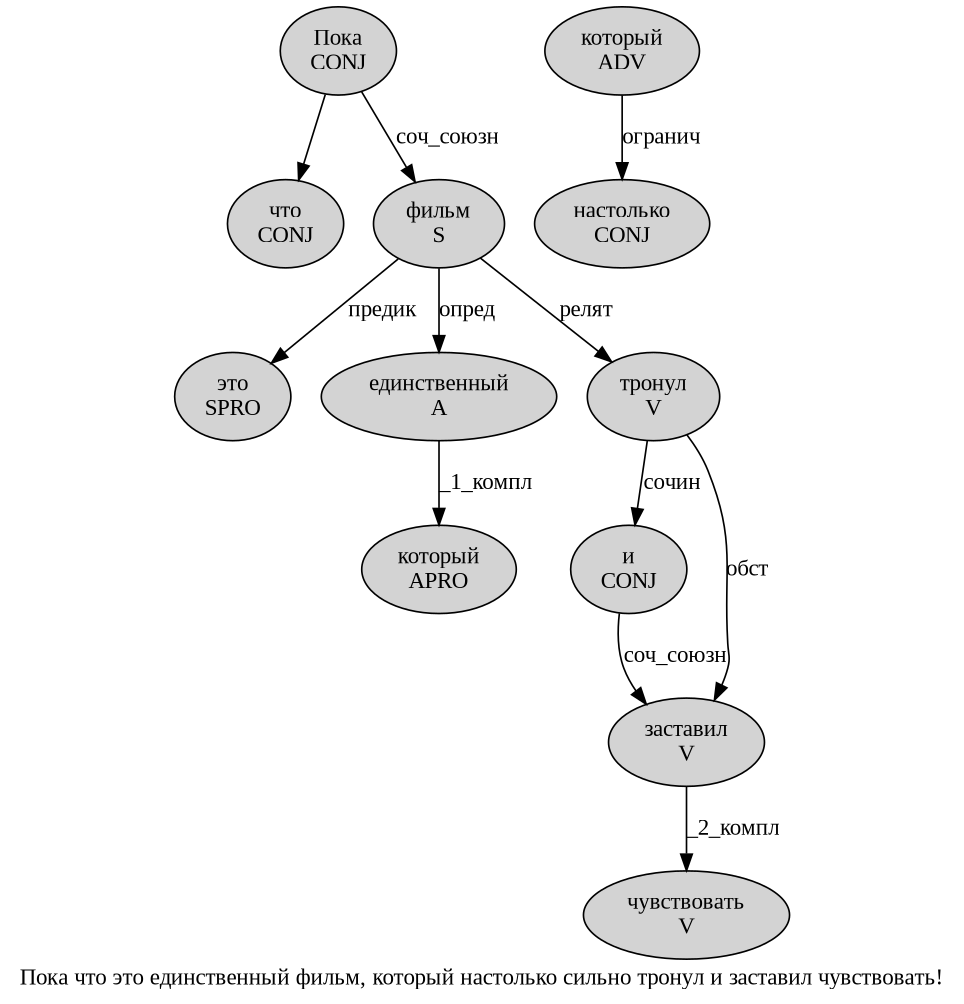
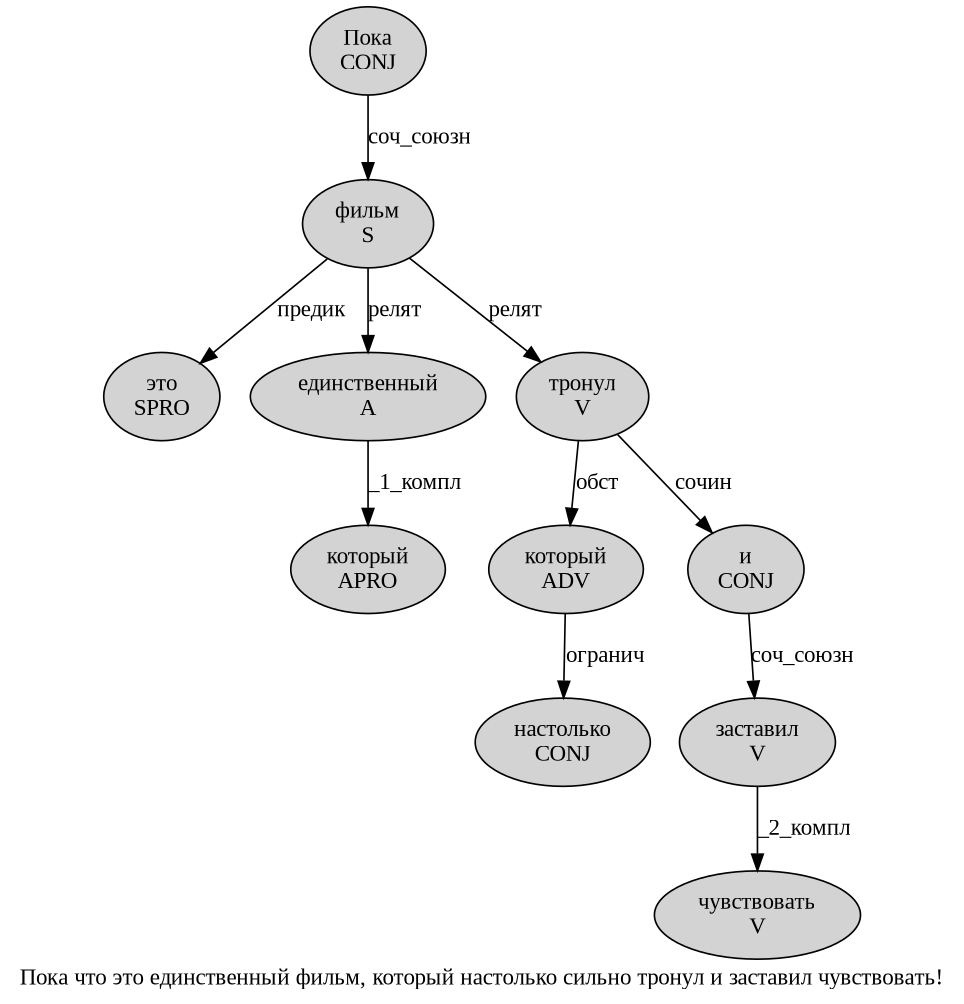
  digraph {
    fontname="Liberation Serif"
    label="Пока что это единственный фильм, который настолько сильно тронул и заставил чувствовать!"
    node [fillcolor=lightgray fontname="Liberation Serif" penwidth=1 shape=ellipse style=filled]
    edge [fontname="Liberation Serif"]
    n1 [label="Пока\nCONJ"]
-   n2 [label="что\nCONJ"]
    n3 [label="фильм\nS"]
    n4 [label="это\nSPRO"]
    n5 [label="единственный\nA"]
    n6 [label="тронул\nV"]
    n7 [label="который\nAPRO"]
    n8 [label="который\nADV"]
    n9 [label="и\nCONJ"]
    n10 [label="настолько\nCONJ"]
    n11 [label="заставил\nV"]
    n12 [label="чувствовать\nV"]
-   n1 -> n2
    n1 -> n3 [label="соч_союзн"]
    n3 -> n4 [label="предик"]
-   n3 -> n5 [label="опред"]
+   n3 -> n5 [label="релят"]
    n3 -> n6 [label="релят"]
    n5 -> n7 [label="_1_компл"]
-   n6 -> n11 [label="обст"]
+   n6 -> n8 [label="обст"]
    n6 -> n9 [label="сочин"]
    n8 -> n10 [label="огранич"]
    n9 -> n11 [label="соч_союзн"]
    n11 -> n12 [label="_2_компл"]
  }
